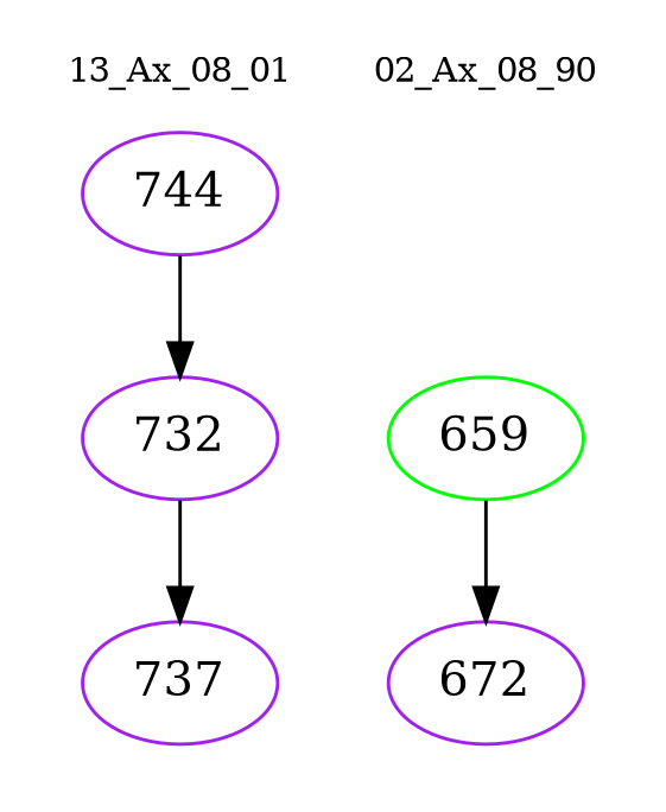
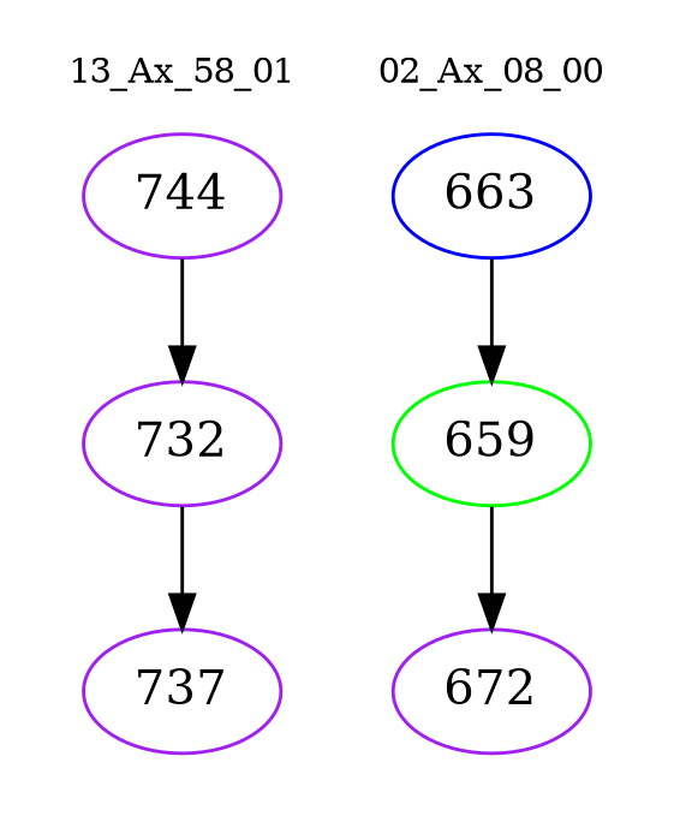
  digraph {
    node [color=purple]
    edge [color=black]
    n1 [label=744]
    n2 [label=732]
    n3 [label=737]
+   n4 [color=blue label=663]
    n5 [color=green label=659]
    n6 [label=672]
    subgraph cluster_1 {
      color=white
      fontsize=10
-     label="13_Ax_08_01"
+     label="13_Ax_58_01"
      n1
      n2
      n3
    }
    subgraph cluster_2 {
      color=white
      fontsize=10
-     label="02_Ax_08_90"
+     label="02_Ax_08_00"
+     n4
      n5
      n6
    }
    n1 -> n2
    n2 -> n3
+   n4 -> n5
    n5 -> n6
  }
